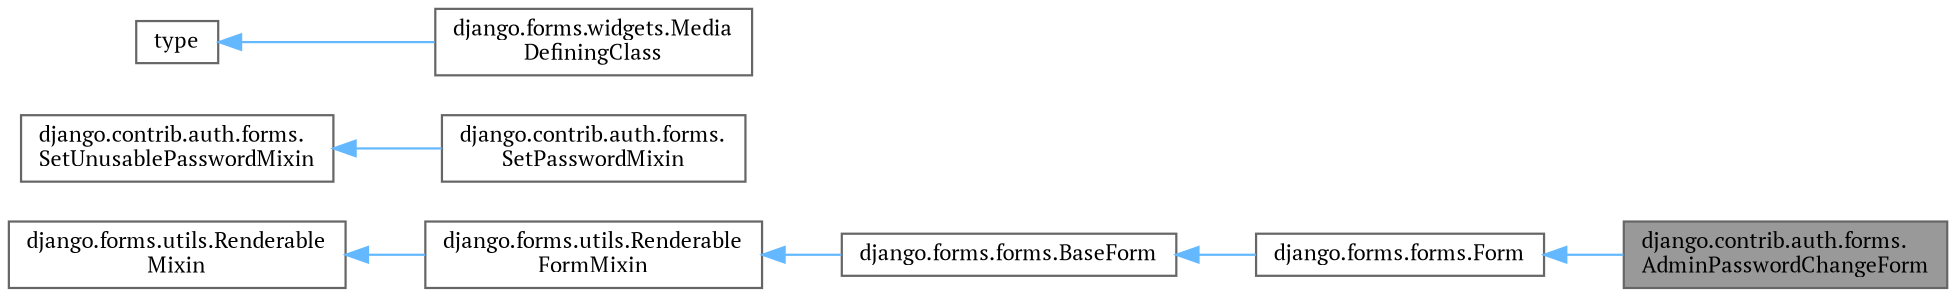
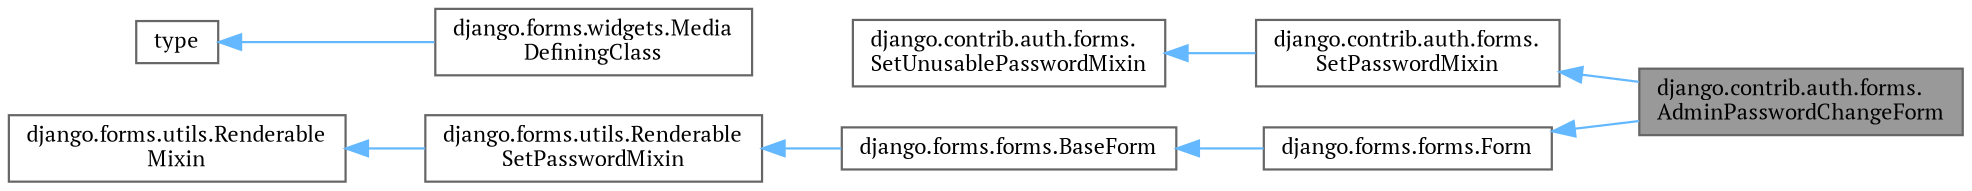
  digraph {
    fontname="PT Serif"
    rankdir=LR
    node [color=gray40 fillcolor=white fontname="PT Serif" fontsize=10 shape=box style=filled]
    edge [color=steelblue1 dir=back fontname="PT Serif" fontsize=10 labelfontname=Helvetica labelfontsize=10 style=solid]
    n1 [fillcolor=grey60 fontcolor=black height=0.2 label="django.contrib.auth.forms.\lAdminPasswordChangeForm" width=0.4]
    n2 [height=0.2 label="django.contrib.auth.forms.\lSetUnusablePasswordMixin" width=0.4]
    n3 [height=0.2 label="django.contrib.auth.forms.\lSetPasswordMixin" width=0.4]
    n4 [height=0.2 label="django.forms.forms.Form" width=0.4]
    n5 [height=0.2 label="django.forms.forms.BaseForm" width=0.4]
-   n6 [height=0.2 label="django.forms.utils.Renderable\lFormMixin" width=0.4]
+   n6 [height=0.2 label="django.forms.utils.Renderable\lSetPasswordMixin" width=0.4]
    n7 [height=0.2 label="django.forms.utils.Renderable\lMixin" width=0.4]
    n8 [height=0.2 label="django.forms.widgets.Media\lDefiningClass" width=0.4]
    n9 [height=0.2 label=type width=0.4]
    n2 -> n3
+   n3 -> n1
    n4 -> n1
    n5 -> n4
    n6 -> n5
    n7 -> n6
    n9 -> n8
  }
